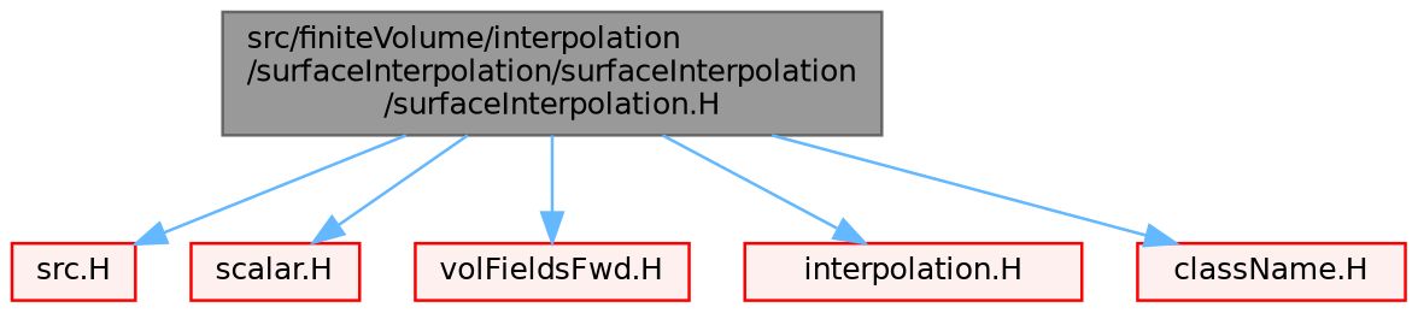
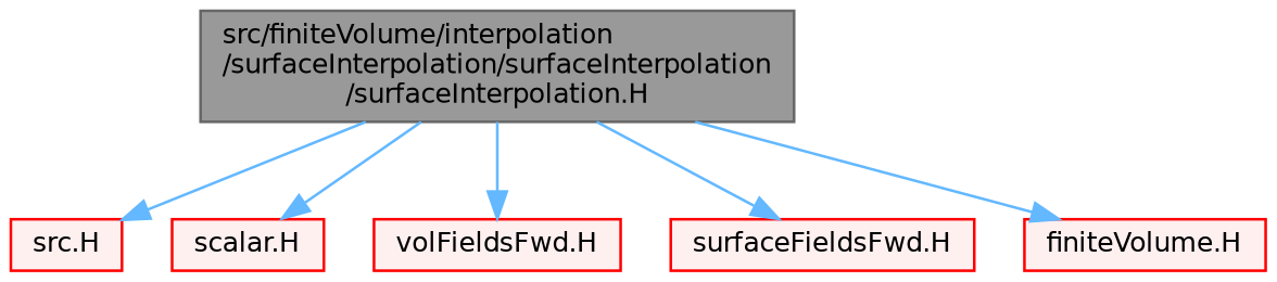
  digraph {
    node [color=red fillcolor="#FFF0F0" fontname=Helvetica fontsize=10 shape=box style=filled]
    edge [color=steelblue1 fontname=Helvetica fontsize=10 labelfontname=Helvetica labelfontsize=10 style=solid]
    n1 [color=gray40 fillcolor=grey60 fontcolor=black height=0.2 label="src/finiteVolume/interpolation\l/surfaceInterpolation/surfaceInterpolation\l/surfaceInterpolation.H" width=0.4]
    n2 [height=0.2 label="src.H" width=0.4]
    n3 [height=0.2 label="scalar.H" width=0.4]
    n4 [height=0.2 label="volFieldsFwd.H" width=0.4]
-   n5 [height=0.2 label="interpolation.H" width=0.4]
-   n6 [height=0.2 label="className.H" width=0.4]
+   n5 [height=0.2 label="surfaceFieldsFwd.H" width=0.4]
+   n6 [height=0.2 label="finiteVolume.H" width=0.4]
    n1 -> n2
    n1 -> n3
    n1 -> n4
    n1 -> n5
    n1 -> n6
  }
